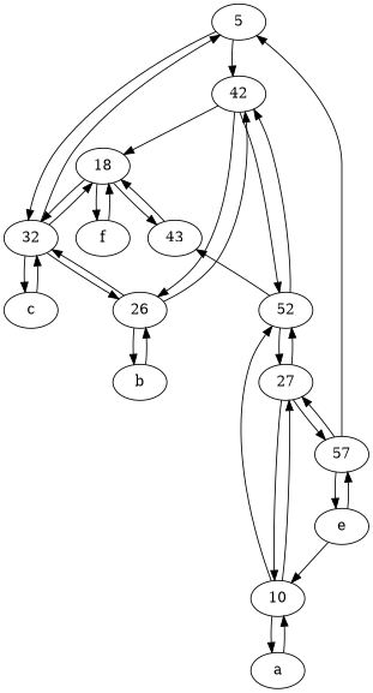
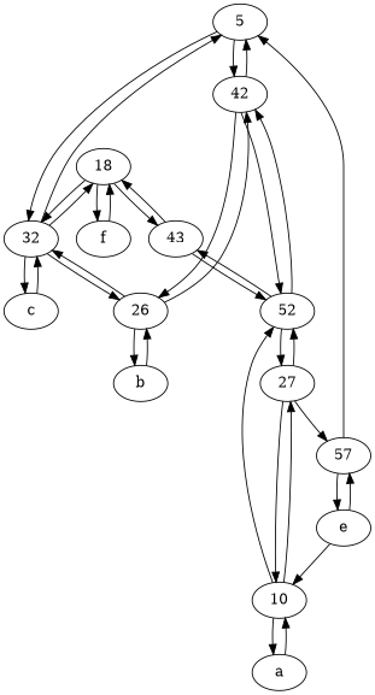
  digraph {
    5
    42
    32
    57
    e
    27
    n7 [label=26]
    52
    n9 [label=18]
    c
    f
    43
    10
    b
    a
    5 -> 42
    5 -> 32
-   42 -> n9
+   42 -> 5
    42 -> n7
    42 -> 52
    32 -> 5
    32 -> n7
    32 -> n9
    32 -> c
    57 -> 5
    57 -> e
-   57 -> 27
    e -> 57
    e -> 10
    27 -> 57
    27 -> 52
    27 -> 10
    n7 -> 42
    n7 -> 32
    n7 -> b
    52 -> 42
    52 -> 27
    52 -> 43
    n9 -> 32
    n9 -> f
    n9 -> 43
    c -> 32
    f -> n9
+   43 -> 52
    43 -> n9
    10 -> 27
    10 -> 52
    10 -> a
    b -> n7
    a -> 10
  }
